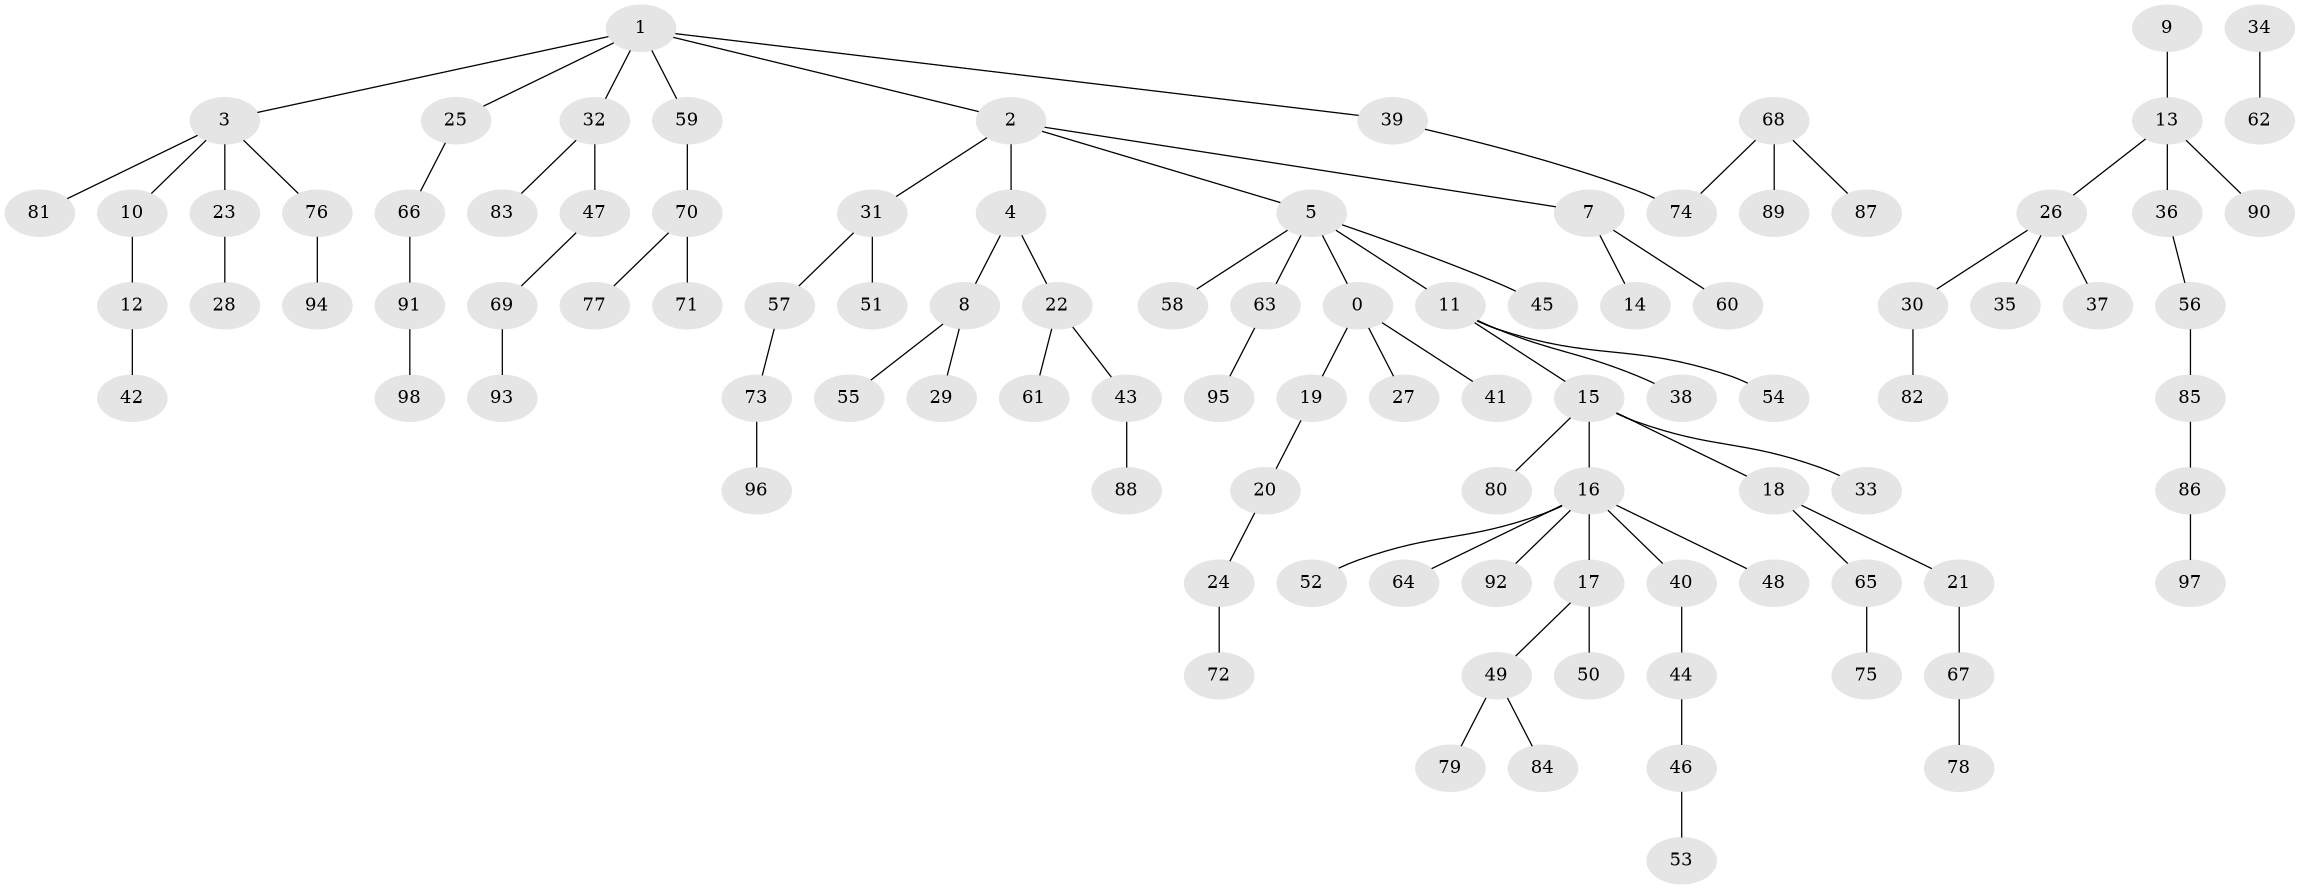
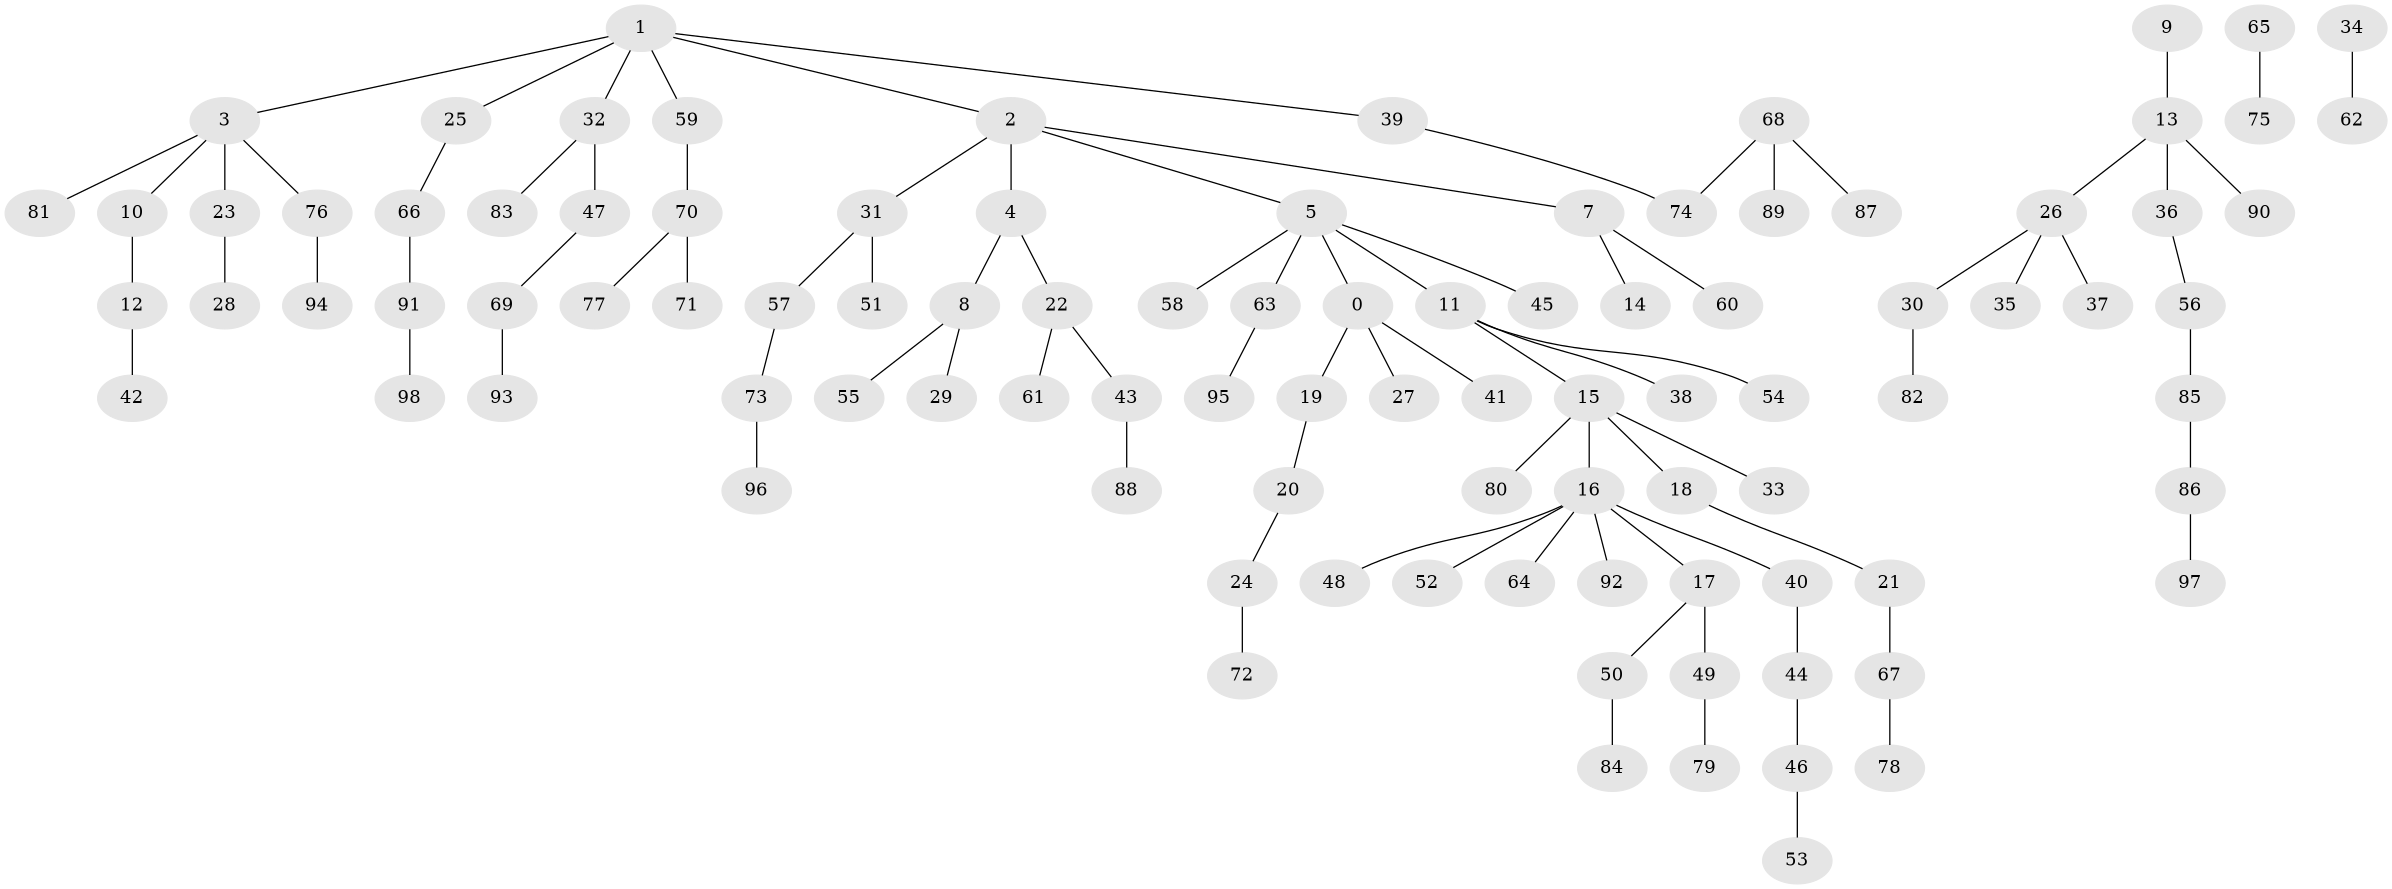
  graph {
    node [color=gray90 style=filled]
    1
    2
    3
    25
    32
    39
    59
    4
    5
    7
    31
    10
    23
    76
    81
    66
    47
    83
    74
    70
    8
    22
    n23 [label=0]
    11
    45
    58
    63
    14
    60
    9
    13
    51
    57
    12
    28
    94
    29
    55
    43
    61
    19
    27
    41
    15
    38
    54
    95
    20
    26
    36
    90
    42
    16
    18
    33
    80
    30
    35
    37
    56
    17
    40
    48
    52
    64
    92
    21
    65
    49
    50
    44
    79
    84
    67
    75
    24
    34
    62
    72
    78
    88
    91
    82
    73
    69
    85
    68
    87
    89
    46
    53
    93
    86
    96
    71
    77
    98
    97
    1 -- 2
    1 -- 3
    1 -- 25
    1 -- 32
    1 -- 39
    1 -- 59
    2 -- 4
    2 -- 5
    2 -- 7
    2 -- 31
    3 -- 10
    3 -- 23
    3 -- 76
    3 -- 81
    25 -- 66
    32 -- 47
    32 -- 83
    39 -- 74
    59 -- 70
    4 -- 8
    4 -- 22
    5 -- n23
    5 -- 11
    5 -- 45
    5 -- 58
    5 -- 63
    7 -- 14
    7 -- 60
    31 -- 51
    31 -- 57
    10 -- 12
    23 -- 28
    76 -- 94
    66 -- 91
    47 -- 69
    70 -- 71
    70 -- 77
    8 -- 29
    8 -- 55
    22 -- 43
    22 -- 61
    n23 -- 19
    n23 -- 27
    n23 -- 41
    11 -- 15
    11 -- 38
    11 -- 54
    63 -- 95
    9 -- 13
    13 -- 26
    13 -- 36
    13 -- 90
    57 -- 73
    12 -- 42
    43 -- 88
    19 -- 20
    15 -- 16
    15 -- 18
    15 -- 33
    15 -- 80
    20 -- 24
    26 -- 30
    26 -- 35
    26 -- 37
    36 -- 56
    16 -- 17
    16 -- 40
    16 -- 48
    16 -- 52
    16 -- 64
    16 -- 92
    18 -- 21
-   18 -- 65
    30 -- 82
    56 -- 85
    17 -- 49
    17 -- 50
    40 -- 44
    21 -- 67
    65 -- 75
    49 -- 79
-   49 -- 84
+   50 -- 84
    44 -- 46
    67 -- 78
    24 -- 72
    34 -- 62
    91 -- 98
    73 -- 96
    69 -- 93
    85 -- 86
    68 -- 74
    68 -- 87
    68 -- 89
    46 -- 53
    86 -- 97
  }
